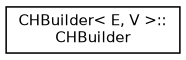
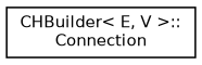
  digraph {
    rankdir=LR
-   n1 [color=black fillcolor=white fontname=Helvetica fontsize=10 height=0.2 label="CHBuilder\< E, V \>::\lCHBuilder" shape=record style=filled width=0.4]
+   n1 [color=black fillcolor=white fontname=Helvetica fontsize=10 height=0.2 label="CHBuilder\< E, V \>::\lConnection" shape=record style=filled width=0.4]
  }
